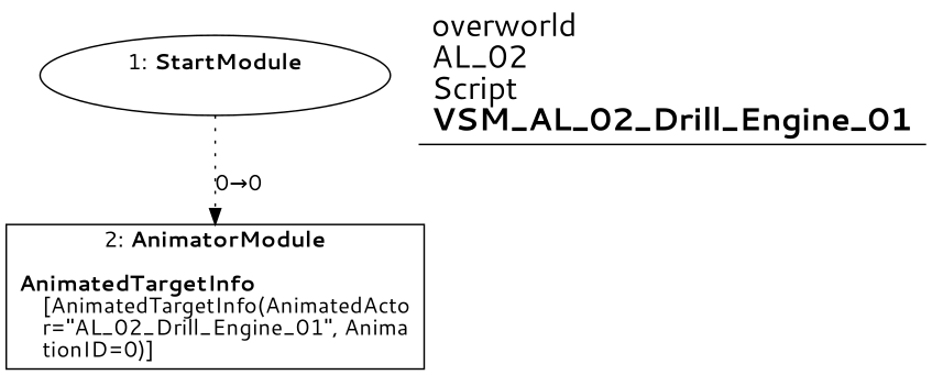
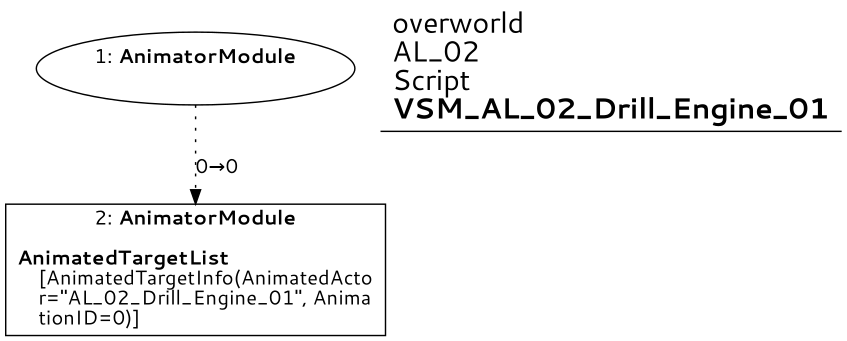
  digraph {
    fontname="Segoe UI"
    splines=spline
    node [fontname="Segoe UI"]
-   n1 [label=<1: <b>StartModule</b><br/><br/>> shape=oval]
-   n2 [label=<2: <b>AnimatorModule</b><br/><br/><b>AnimatedTargetInfo</b><br align="left"/>    [AnimatedTargetInfo(AnimatedActo<br align="left"/>    r=&quot;AL_02_Drill_Engine_01&quot;, Anima<br align="left"/>    tionID=0)]<br align="left"/>> shape=box]
+   n1 [label=<1: <b>AnimatorModule</b><br/><br/>> shape=oval]
+   n2 [label=<2: <b>AnimatorModule</b><br/><br/><b>AnimatedTargetList</b><br align="left"/>    [AnimatedTargetInfo(AnimatedActo<br align="left"/>    r=&quot;AL_02_Drill_Engine_01&quot;, Anima<br align="left"/>    tionID=0)]<br align="left"/>> shape=box]
    n3 [label=<<font point-size="20">overworld<br align="left"/>AL_02<br align="left"/>Script<br align="left"/><b>VSM_AL_02_Drill_Engine_01</b><br align="left"/></font>> shape=underline]
    n1 -> n2 [fontname="Segoe UI" label="0→0" style=dotted]
  }
